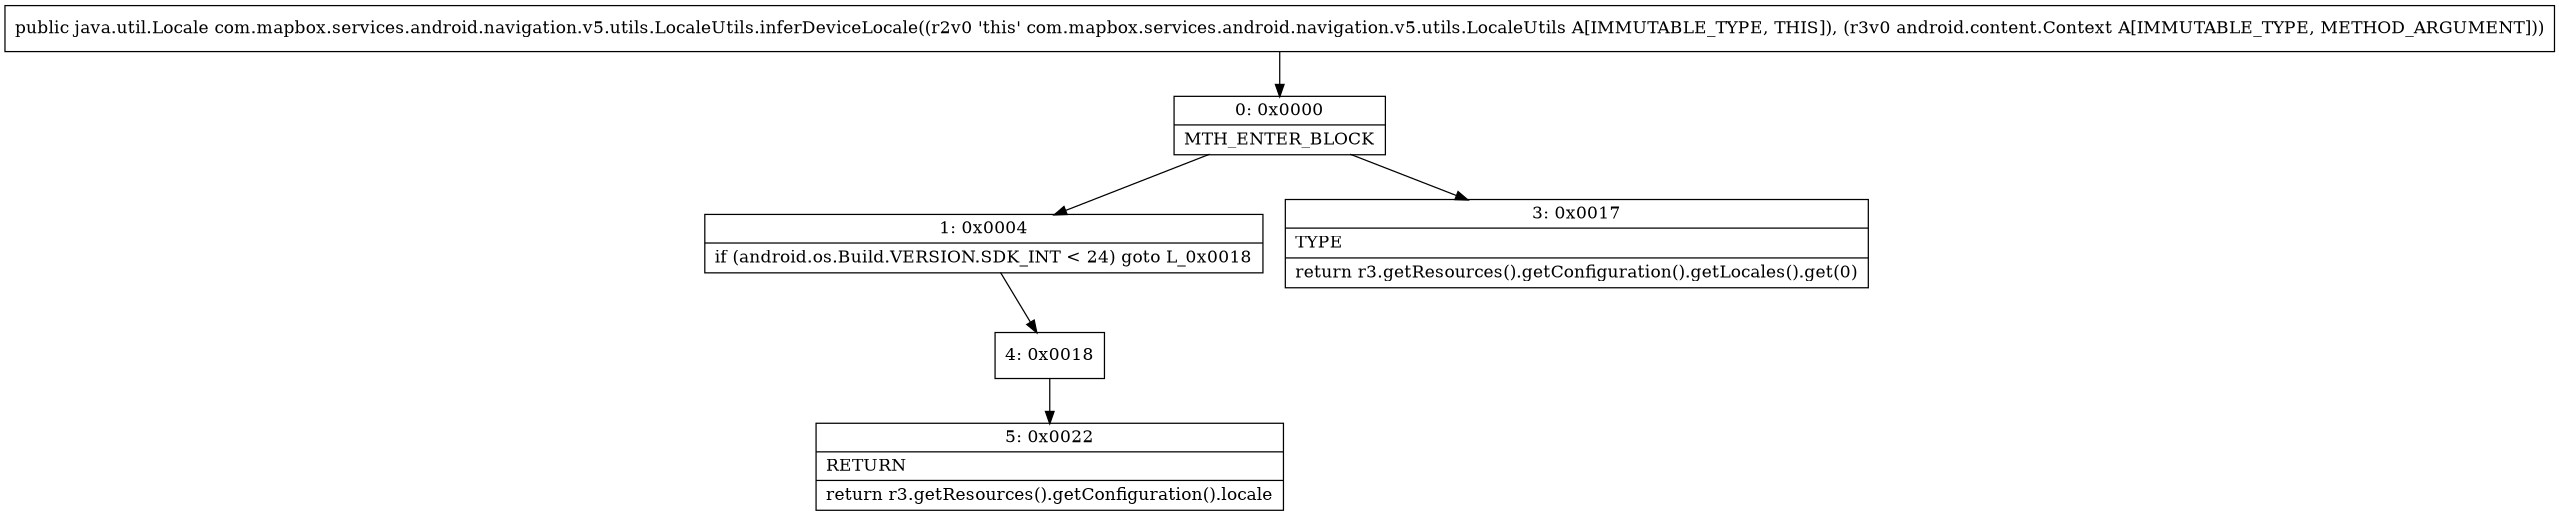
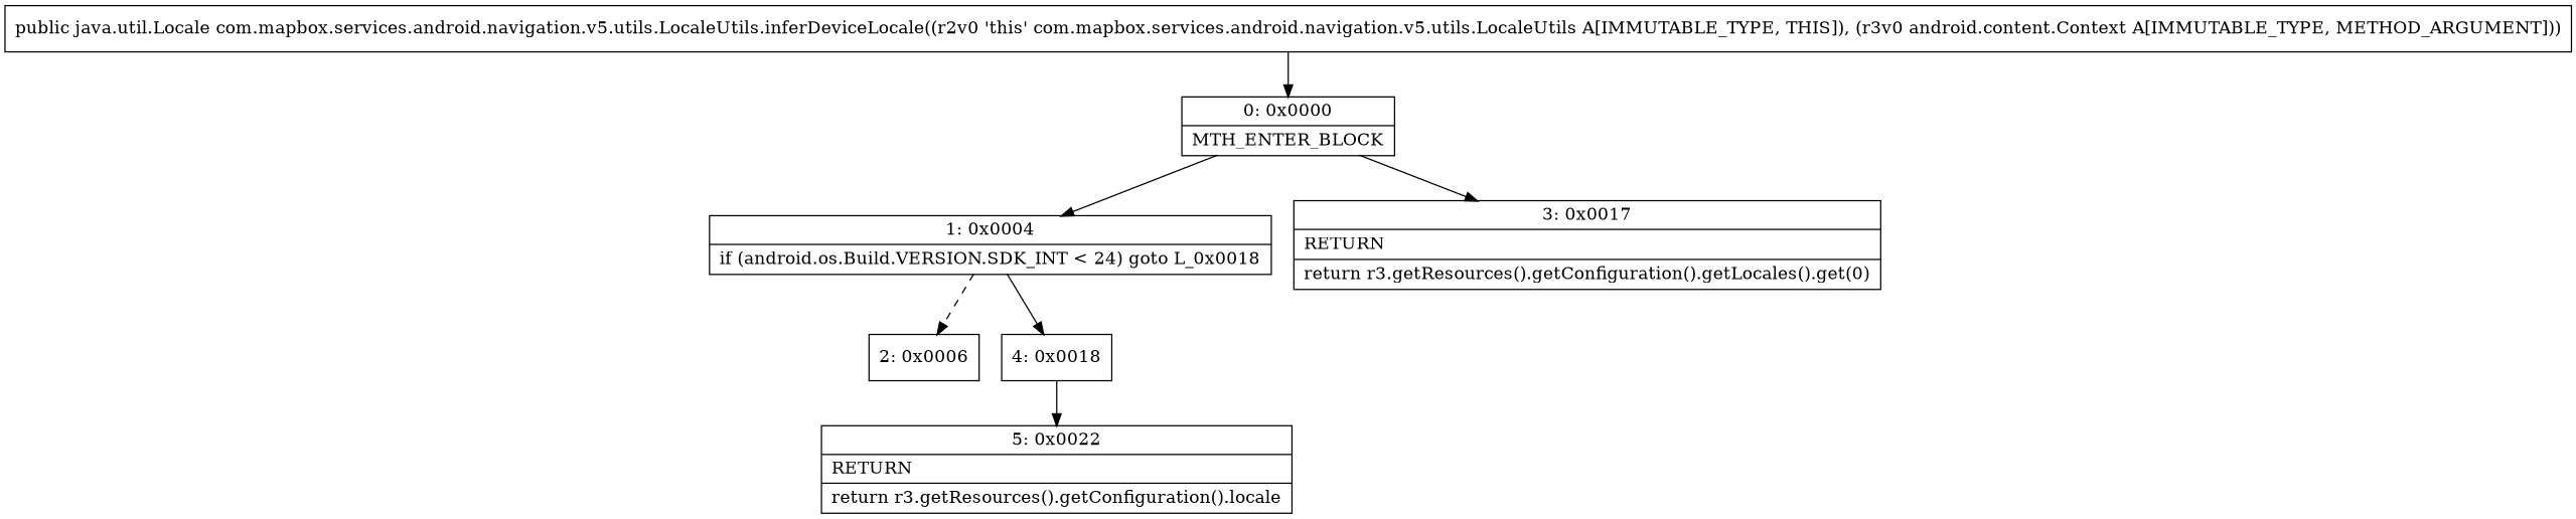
  digraph {
    node [shape=record]
    n1 [label="{0\:\ 0x0000|MTH_ENTER_BLOCK\l}"]
    n2 [label="{1\:\ 0x0004|if (android.os.Build.VERSION.SDK_INT \< 24) goto L_0x0018\l}"]
-   n3 [label="{3\:\ 0x0017|TYPE\l|return r3.getResources().getConfiguration().getLocales().get(0)\l}"]
+   n3 [label="{3\:\ 0x0017|RETURN\l|return r3.getResources().getConfiguration().getLocales().get(0)\l}"]
+   n4 [label="{2\:\ 0x0006}"]
    n5 [label="{4\:\ 0x0018}"]
    n6 [label="{5\:\ 0x0022|RETURN\l|return r3.getResources().getConfiguration().locale\l}"]
    n7 [label="{public java.util.Locale com.mapbox.services.android.navigation.v5.utils.LocaleUtils.inferDeviceLocale((r2v0 'this' com.mapbox.services.android.navigation.v5.utils.LocaleUtils A[IMMUTABLE_TYPE, THIS]), (r3v0 android.content.Context A[IMMUTABLE_TYPE, METHOD_ARGUMENT])) }"]
    n1 -> n2
    n1 -> n3
+   n2 -> n4 [style=dashed]
    n2 -> n5
    n5 -> n6
    n7 -> n1
  }
